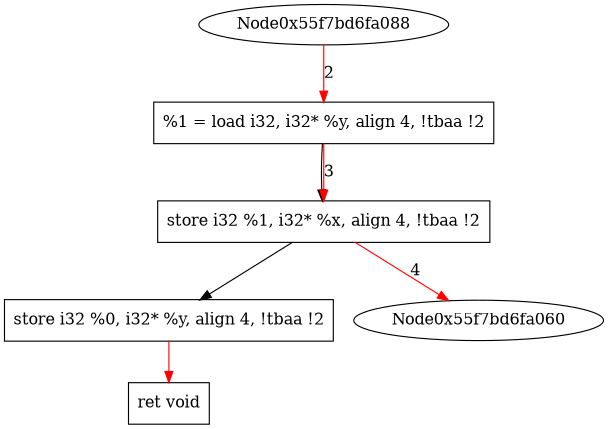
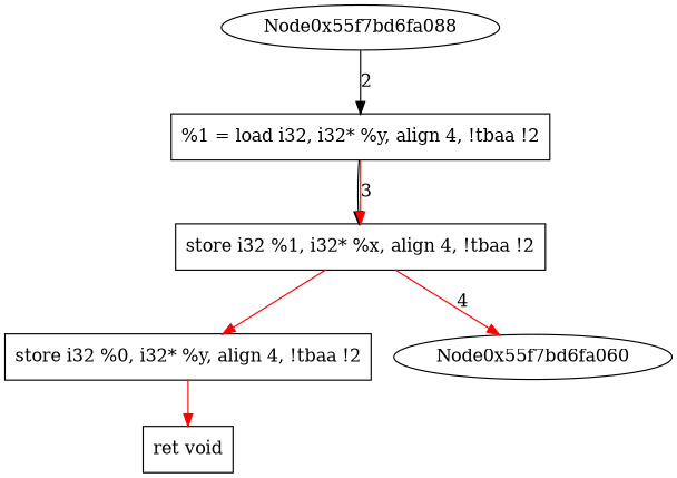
  digraph {
    node [shape=record]
    edge [color=red]
    n1 [label="  %1 = load i32, i32* %y, align 4, !tbaa !2"]
    n2 [label="  store i32 %1, i32* %x, align 4, !tbaa !2"]
    n3 [label="  store i32 %0, i32* %y, align 4, !tbaa !2"]
    n4 [label="  ret void"]
    Node0x55f7bd6fa060 [shape=""]
    Node0x55f7bd6fa088 [shape=""]
    n1 -> n2 [color=""]
    n1 -> n2 [label=3]
-   n2 -> n3 [color=""]
+   n2 -> n3
    n2 -> Node0x55f7bd6fa060 [label=4]
    n3 -> n4
-   Node0x55f7bd6fa088 -> n1 [label=2]
+   Node0x55f7bd6fa088 -> n1 [color=black label=2]
  }
